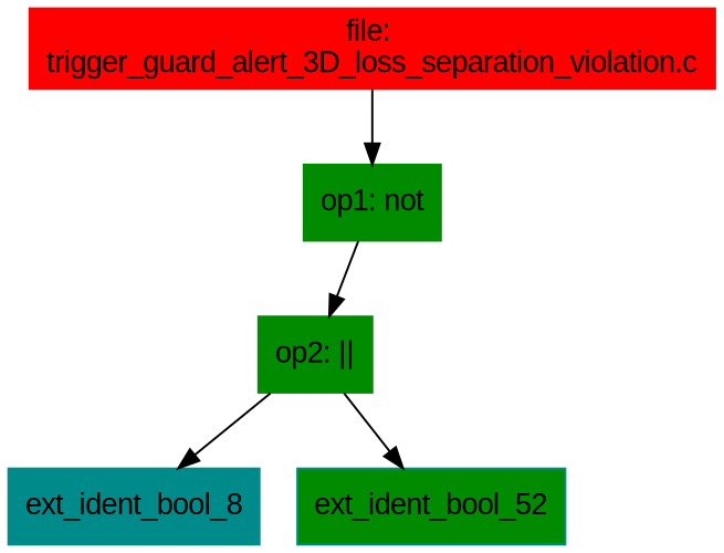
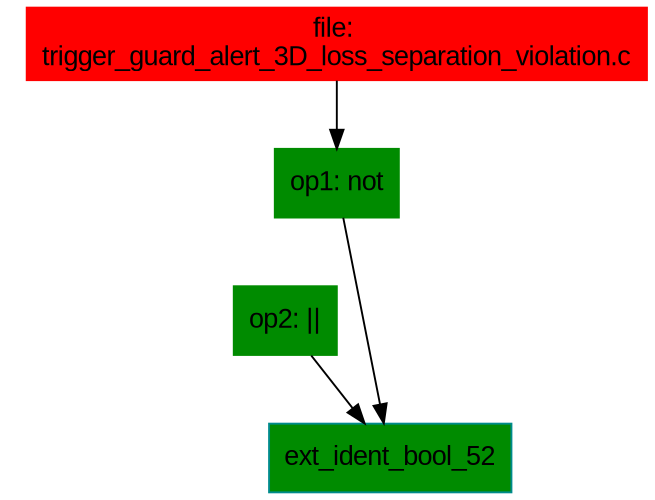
  digraph {
    fontname="Liberation Sans"
    node [color=green4 fontname="Liberation Sans" shape=box style=filled]
    edge [fontname="Liberation Sans"]
    n1 [color=red label="file: \ntrigger_guard_alert_3D_loss_separation_violation.c"]
    n2 [label="op1: not"]
    n3 [label="op2: ||"]
-   n4 [color=cyan4 label=ext_ident_bool_8]
    n5 [color=cyan4 fillcolor=green4 label=ext_ident_bool_52]
    n1 -> n2
-   n2 -> n3
-   n3 -> n4
+   n2 -> n5
    n3 -> n5
  }
